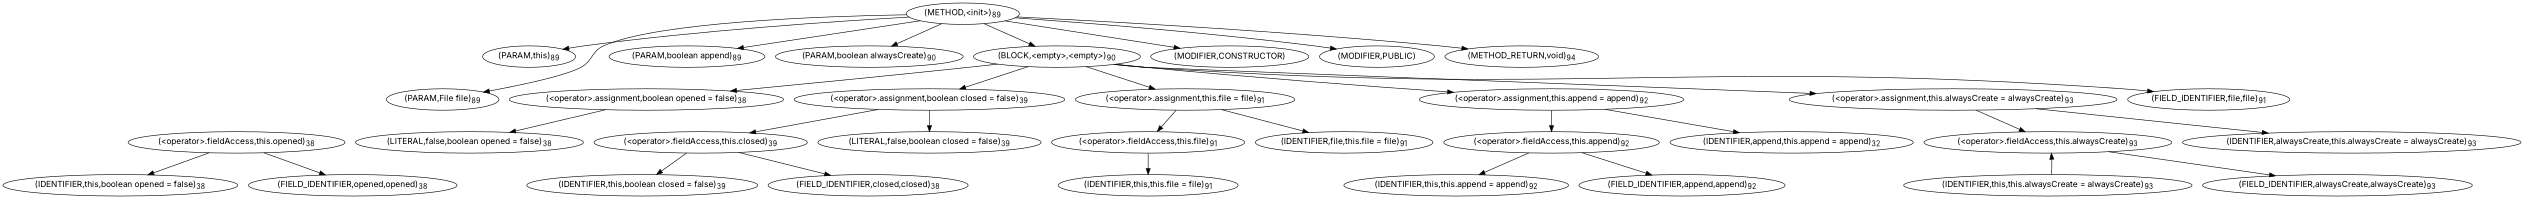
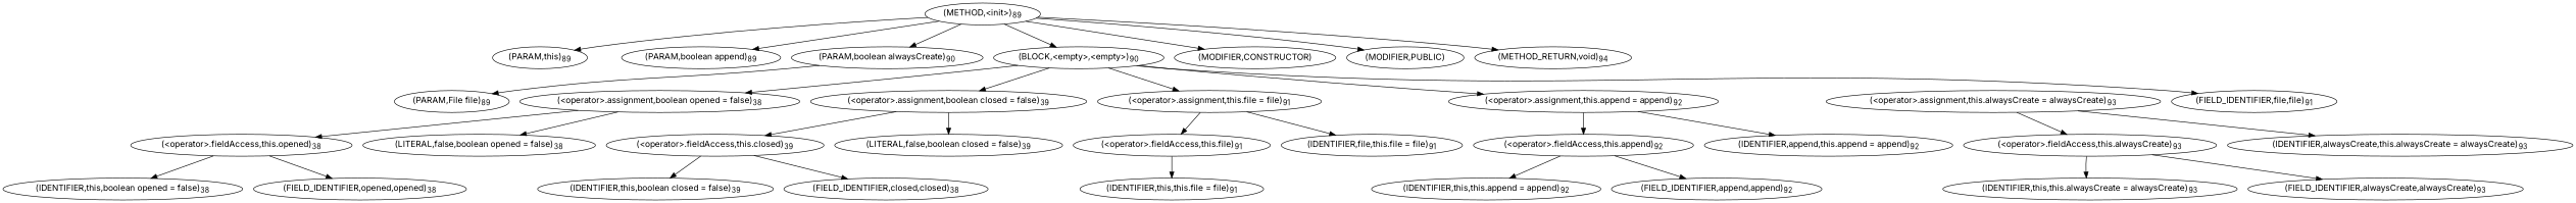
  digraph {
    fontname=Inter
    node [fontname=Inter]
    edge [fontname=Inter]
    n1 [label=<(METHOD,&lt;init&gt;)<SUB>89</SUB>>]
    n2 [label=<(PARAM,this)<SUB>89</SUB>>]
    n3 [label=<(PARAM,File file)<SUB>89</SUB>>]
    n4 [label=<(PARAM,boolean append)<SUB>89</SUB>>]
    n5 [label=<(PARAM,boolean alwaysCreate)<SUB>90</SUB>>]
    n6 [label=<(BLOCK,&lt;empty&gt;,&lt;empty&gt;)<SUB>90</SUB>>]
    n7 [label=<(MODIFIER,CONSTRUCTOR)>]
    n8 [label=<(MODIFIER,PUBLIC)>]
    n9 [label=<(METHOD_RETURN,void)<SUB>94</SUB>>]
    n10 [label=<(&lt;operator&gt;.assignment,boolean opened = false)<SUB>38</SUB>>]
    n11 [label=<(&lt;operator&gt;.assignment,boolean closed = false)<SUB>39</SUB>>]
    n12 [label=<(&lt;operator&gt;.assignment,this.file = file)<SUB>91</SUB>>]
    n13 [label=<(&lt;operator&gt;.assignment,this.append = append)<SUB>92</SUB>>]
    n14 [label=<(&lt;operator&gt;.assignment,this.alwaysCreate = alwaysCreate)<SUB>93</SUB>>]
    n15 [label=<(FIELD_IDENTIFIER,file,file)<SUB>91</SUB>>]
    n16 [label=<(&lt;operator&gt;.fieldAccess,this.opened)<SUB>38</SUB>>]
    n17 [label=<(LITERAL,false,boolean opened = false)<SUB>38</SUB>>]
    n18 [label=<(&lt;operator&gt;.fieldAccess,this.closed)<SUB>39</SUB>>]
    n19 [label=<(LITERAL,false,boolean closed = false)<SUB>39</SUB>>]
    n20 [label=<(&lt;operator&gt;.fieldAccess,this.file)<SUB>91</SUB>>]
    n21 [label=<(IDENTIFIER,file,this.file = file)<SUB>91</SUB>>]
    n22 [label=<(&lt;operator&gt;.fieldAccess,this.append)<SUB>92</SUB>>]
-   n23 [label=<(IDENTIFIER,append,this.append = append)<SUB>32</SUB>>]
+   n23 [label=<(IDENTIFIER,append,this.append = append)<SUB>92</SUB>>]
    n24 [label=<(&lt;operator&gt;.fieldAccess,this.alwaysCreate)<SUB>93</SUB>>]
    n25 [label=<(IDENTIFIER,alwaysCreate,this.alwaysCreate = alwaysCreate)<SUB>93</SUB>>]
    n26 [label=<(IDENTIFIER,this,boolean opened = false)<SUB>38</SUB>>]
    n27 [label=<(FIELD_IDENTIFIER,opened,opened)<SUB>38</SUB>>]
    n28 [label=<(IDENTIFIER,this,boolean closed = false)<SUB>39</SUB>>]
    n29 [label=<(FIELD_IDENTIFIER,closed,closed)<SUB>38</SUB>>]
    n30 [label=<(IDENTIFIER,this,this.file = file)<SUB>91</SUB>>]
    n31 [label=<(IDENTIFIER,this,this.append = append)<SUB>92</SUB>>]
    n32 [label=<(FIELD_IDENTIFIER,append,append)<SUB>92</SUB>>]
    n33 [label=<(IDENTIFIER,this,this.alwaysCreate = alwaysCreate)<SUB>93</SUB>>]
    n34 [label=<(FIELD_IDENTIFIER,alwaysCreate,alwaysCreate)<SUB>93</SUB>>]
    n1 -> n2
-   n1 -> n3
+   n5 -> n3
    n1 -> n4
    n1 -> n5
    n1 -> n6
    n1 -> n7
    n1 -> n8
    n1 -> n9
    n6 -> n10
    n6 -> n11
    n6 -> n12
    n6 -> n13
-   n6 -> n14
    n6 -> n15
+   n10 -> n16
    n10 -> n17
    n11 -> n18
    n11 -> n19
    n12 -> n20
    n12 -> n21
    n13 -> n22
    n13 -> n23
    n14 -> n24
    n14 -> n25
    n16 -> n26
    n16 -> n27
    n18 -> n28
    n18 -> n29
    n20 -> n30
    n22 -> n31
    n22 -> n32
-   n33 -> n24
+   n24 -> n33
    n24 -> n34
  }
